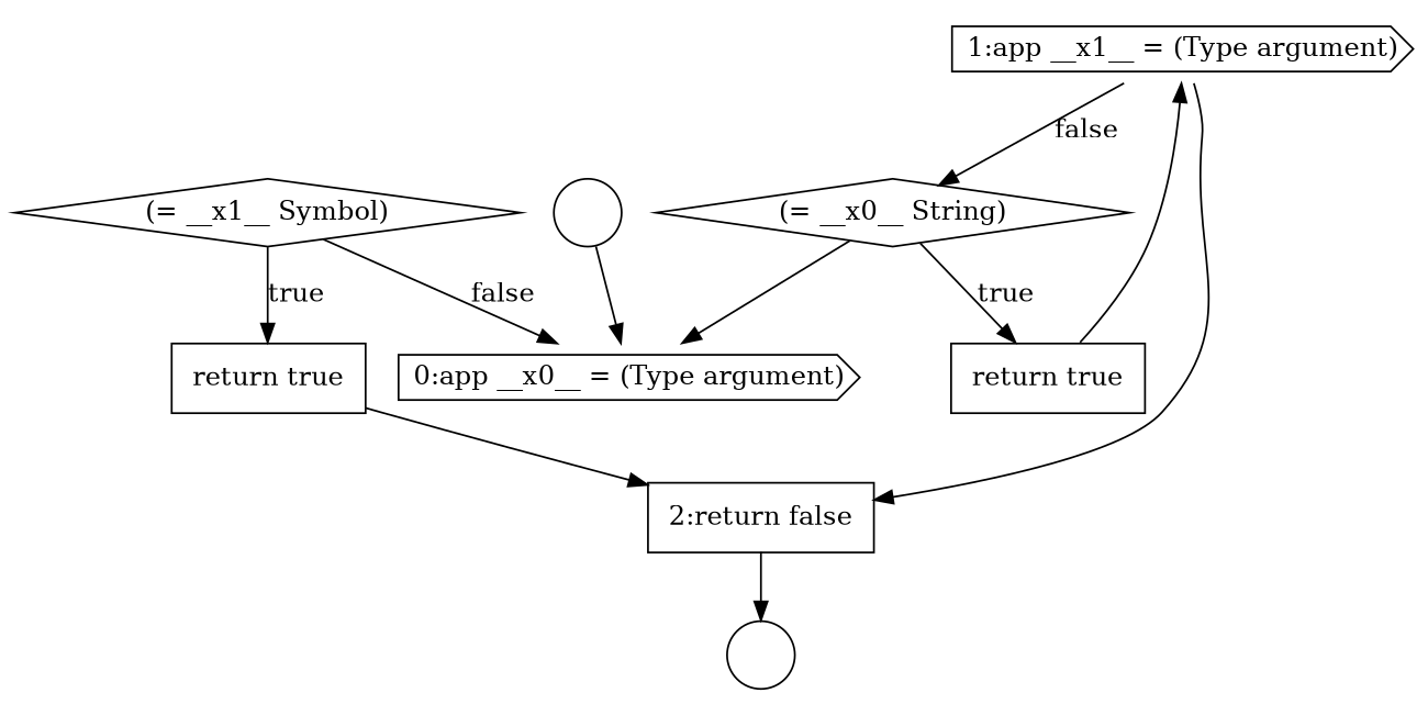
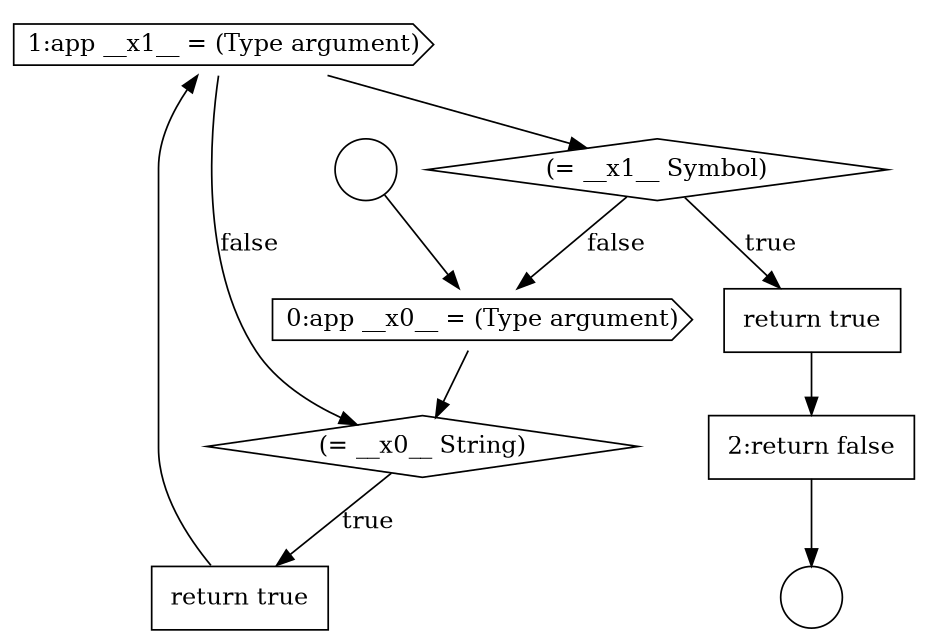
  digraph {
    node [color=black fillcolor=white shape=none style=filled]
    edge [color=black]
    n1 [label=<<font color="black">1:app __x1__ = (Type argument)</font>> shape=cds]
    n2 [label=<<font color="black">(= __x1__ Symbol)</font>> shape=diamond]
    n3 [label=<<font color="black">(= __x0__ String)</font>> shape=diamond]
    n4 [label=<<font color="black">0:app __x0__ = (Type argument)</font>> shape=cds]
    n5 [label=<<font color="black">     <table border="0" cellborder="1" cellspacing="0" cellpadding="10">       <tr><td align="left">return true</td></tr>     </table>   </font>> margin=0]
    n6 [label=<<font color="black">     <table border="0" cellborder="1" cellspacing="0" cellpadding="10">       <tr><td align="left">return true</td></tr>     </table>   </font>> margin=0]
    n7 [label=<<font color="black">     <table border="0" cellborder="1" cellspacing="0" cellpadding="10">       <tr><td align="left">2:return false</td></tr>     </table>   </font>> margin=0]
    n8 [label=" " shape=circle]
    n9 [label=" " shape=circle]
-   n1 -> n7
+   n1 -> n2
    n1 -> n3 [label=<<font color="black">false</font>>]
    n2 -> n4 [label=<<font color="black">false</font>>]
    n2 -> n5 [label=<<font color="black">true</font>>]
    n3 -> n6 [label=<<font color="black">true</font>>]
-   n3 -> n4
+   n4 -> n3
    n5 -> n7
    n6 -> n1
    n7 -> n8
    n9 -> n4
  }
